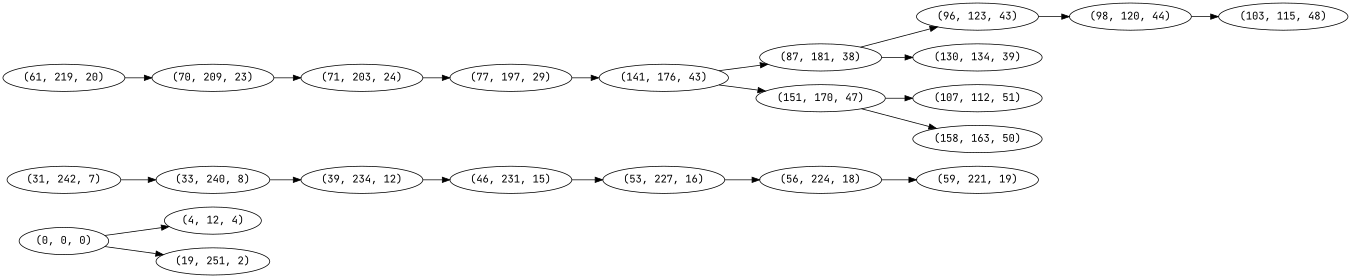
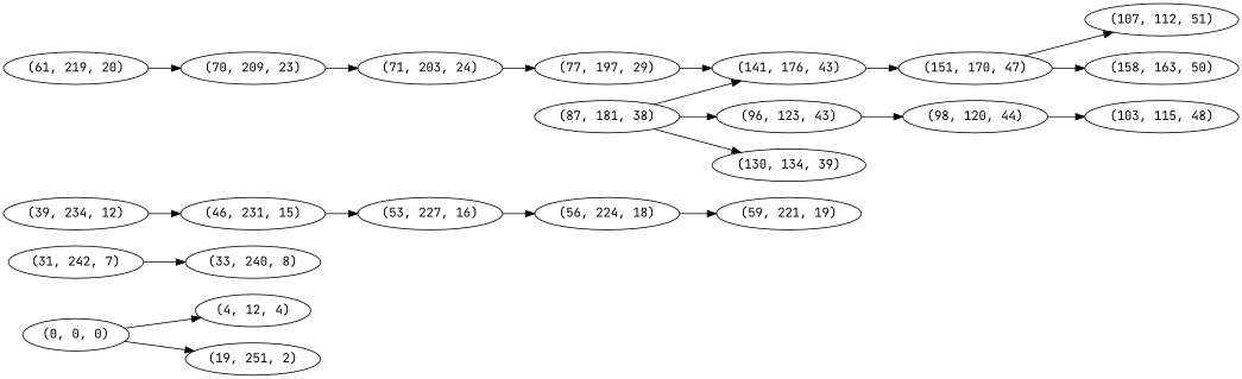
  digraph {
    fontname="JetBrains Mono"
    rankdir=LR
    node [fontname="JetBrains Mono"]
    edge [fontname="JetBrains Mono"]
    "(0, 0, 0)"
    "(4, 12, 4)"
    "(19, 251, 2)"
    "(31, 242, 7)"
    "(33, 240, 8)"
    "(39, 234, 12)"
    "(46, 231, 15)"
    "(53, 227, 16)"
    "(56, 224, 18)"
    "(59, 221, 19)"
    "(61, 219, 20)"
    "(70, 209, 23)"
    "(71, 203, 24)"
    "(77, 197, 29)"
    "(141, 176, 43)"
    "(87, 181, 38)"
    "(96, 123, 43)"
    "(130, 134, 39)"
    "(98, 120, 44)"
    "(151, 170, 47)"
    "(103, 115, 48)"
    "(107, 112, 51)"
    "(158, 163, 50)"
    "(0, 0, 0)" -> "(4, 12, 4)"
    "(0, 0, 0)" -> "(19, 251, 2)"
    "(31, 242, 7)" -> "(33, 240, 8)"
-   "(33, 240, 8)" -> "(39, 234, 12)"
    "(39, 234, 12)" -> "(46, 231, 15)"
    "(46, 231, 15)" -> "(53, 227, 16)"
    "(53, 227, 16)" -> "(56, 224, 18)"
    "(56, 224, 18)" -> "(59, 221, 19)"
    "(61, 219, 20)" -> "(70, 209, 23)"
    "(70, 209, 23)" -> "(71, 203, 24)"
    "(71, 203, 24)" -> "(77, 197, 29)"
    "(77, 197, 29)" -> "(141, 176, 43)"
    "(141, 176, 43)" -> "(151, 170, 47)"
-   "(141, 176, 43)" -> "(87, 181, 38)"
+   "(87, 181, 38)" -> "(141, 176, 43)"
    "(87, 181, 38)" -> "(96, 123, 43)"
    "(87, 181, 38)" -> "(130, 134, 39)"
    "(96, 123, 43)" -> "(98, 120, 44)"
    "(98, 120, 44)" -> "(103, 115, 48)"
    "(151, 170, 47)" -> "(107, 112, 51)"
    "(151, 170, 47)" -> "(158, 163, 50)"
  }
